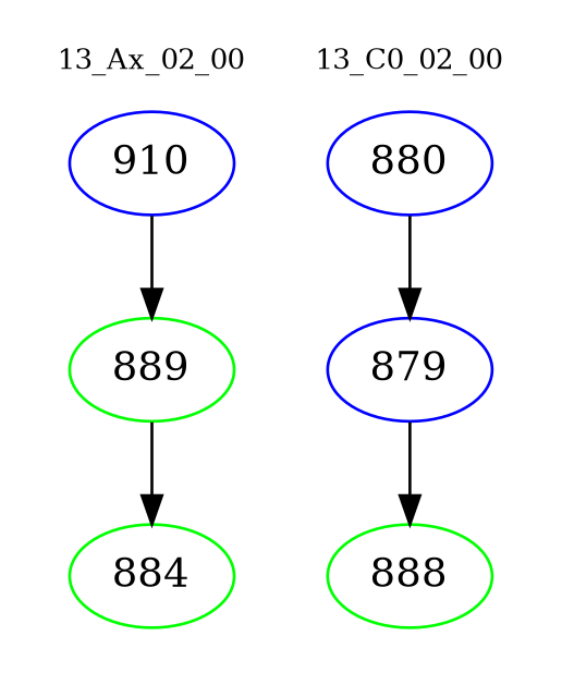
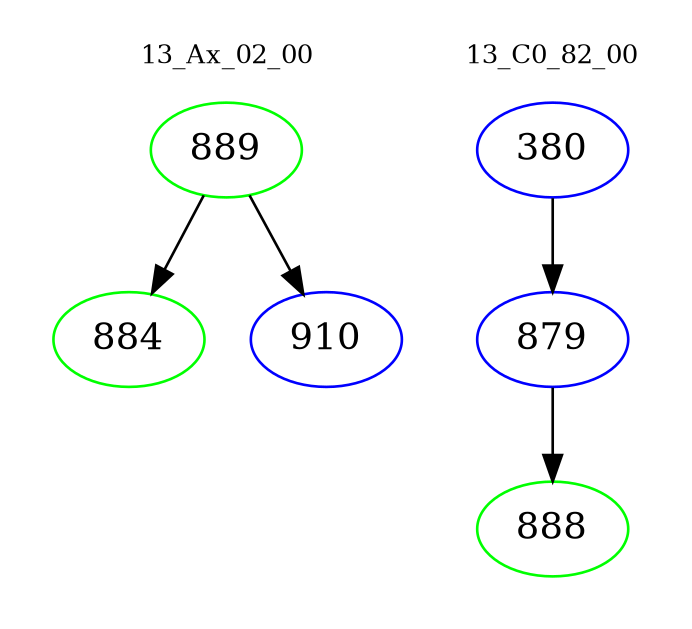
  digraph {
    node [color=green]
    edge [color=black]
    n1 [label=889]
    n2 [label=884]
    n3 [color=blue label=910]
    n4 [color=blue label=879]
-   n5 [color=blue label=880]
+   n5 [color=blue label=380]
    n6 [label=888]
    subgraph cluster_1 {
      color=white
      fontsize=10
      label="13_Ax_02_00"
      n1
      n2
      n3
    }
    subgraph cluster_2 {
      color=white
      fontsize=10
-     label="13_C0_02_00"
+     label="13_C0_82_00"
      n4
      n5
      n6
    }
    n1 -> n2
-   n3 -> n1
+   n1 -> n3
    n4 -> n6
    n5 -> n4
  }
